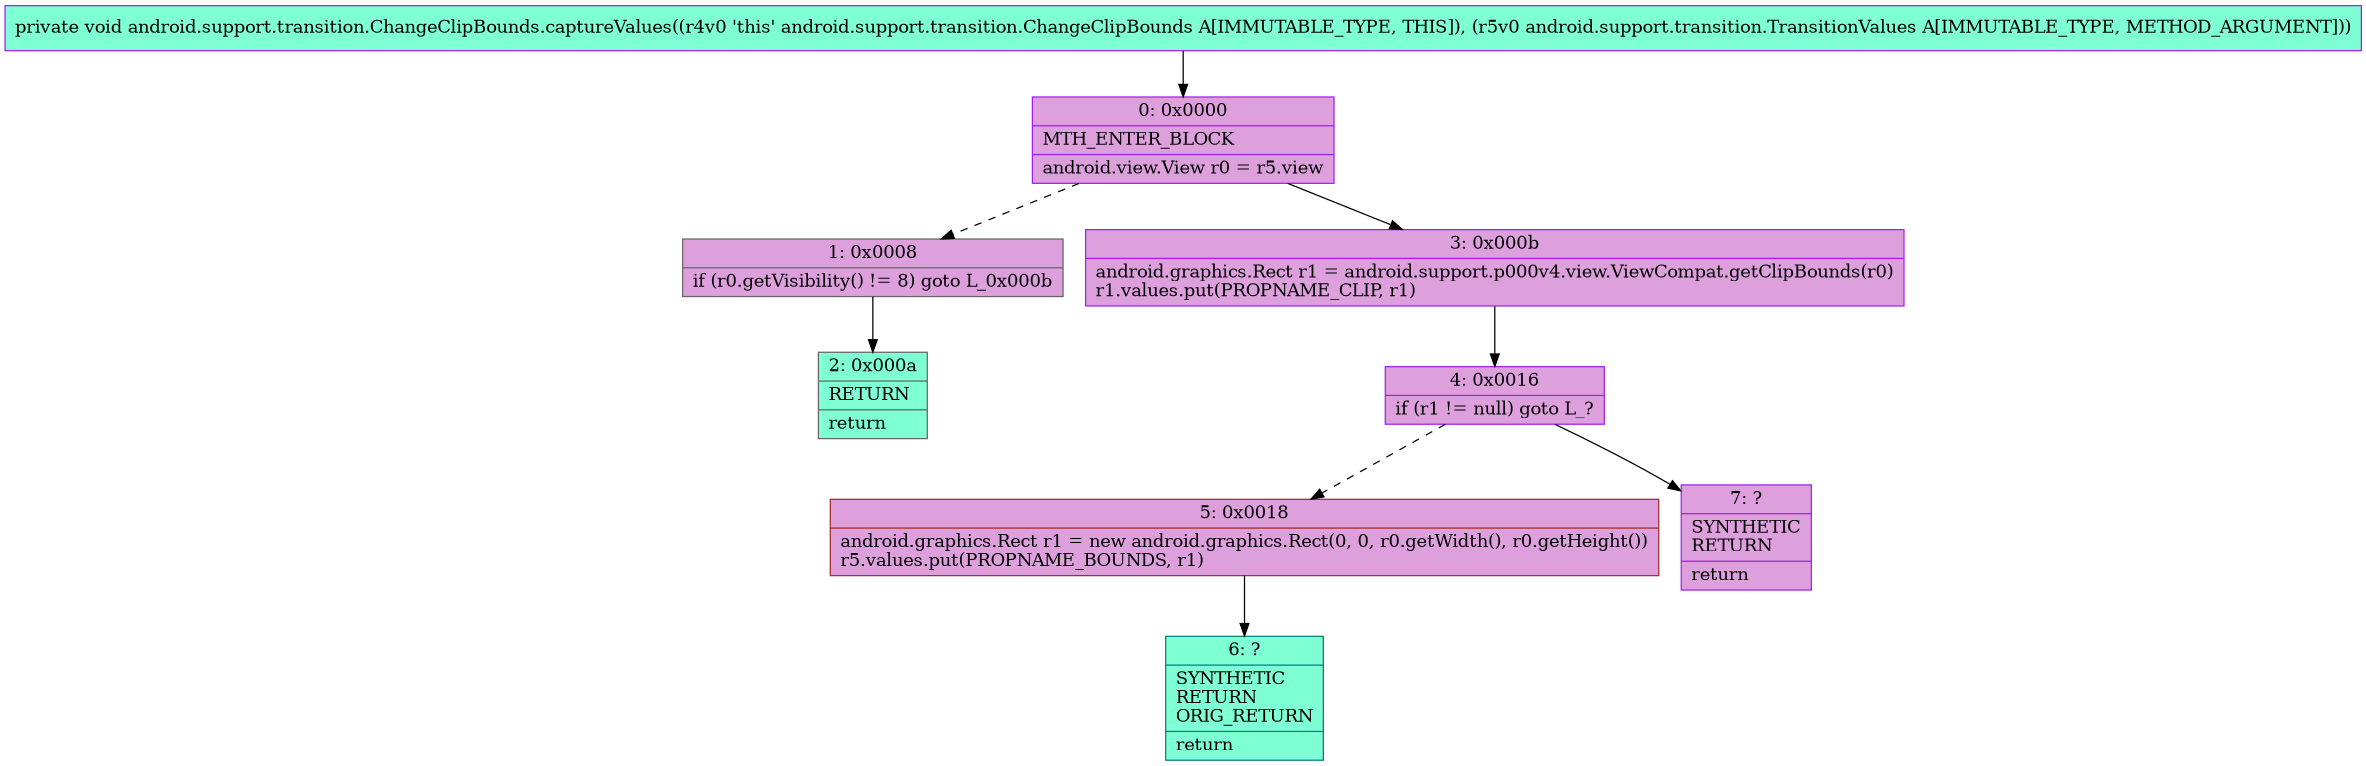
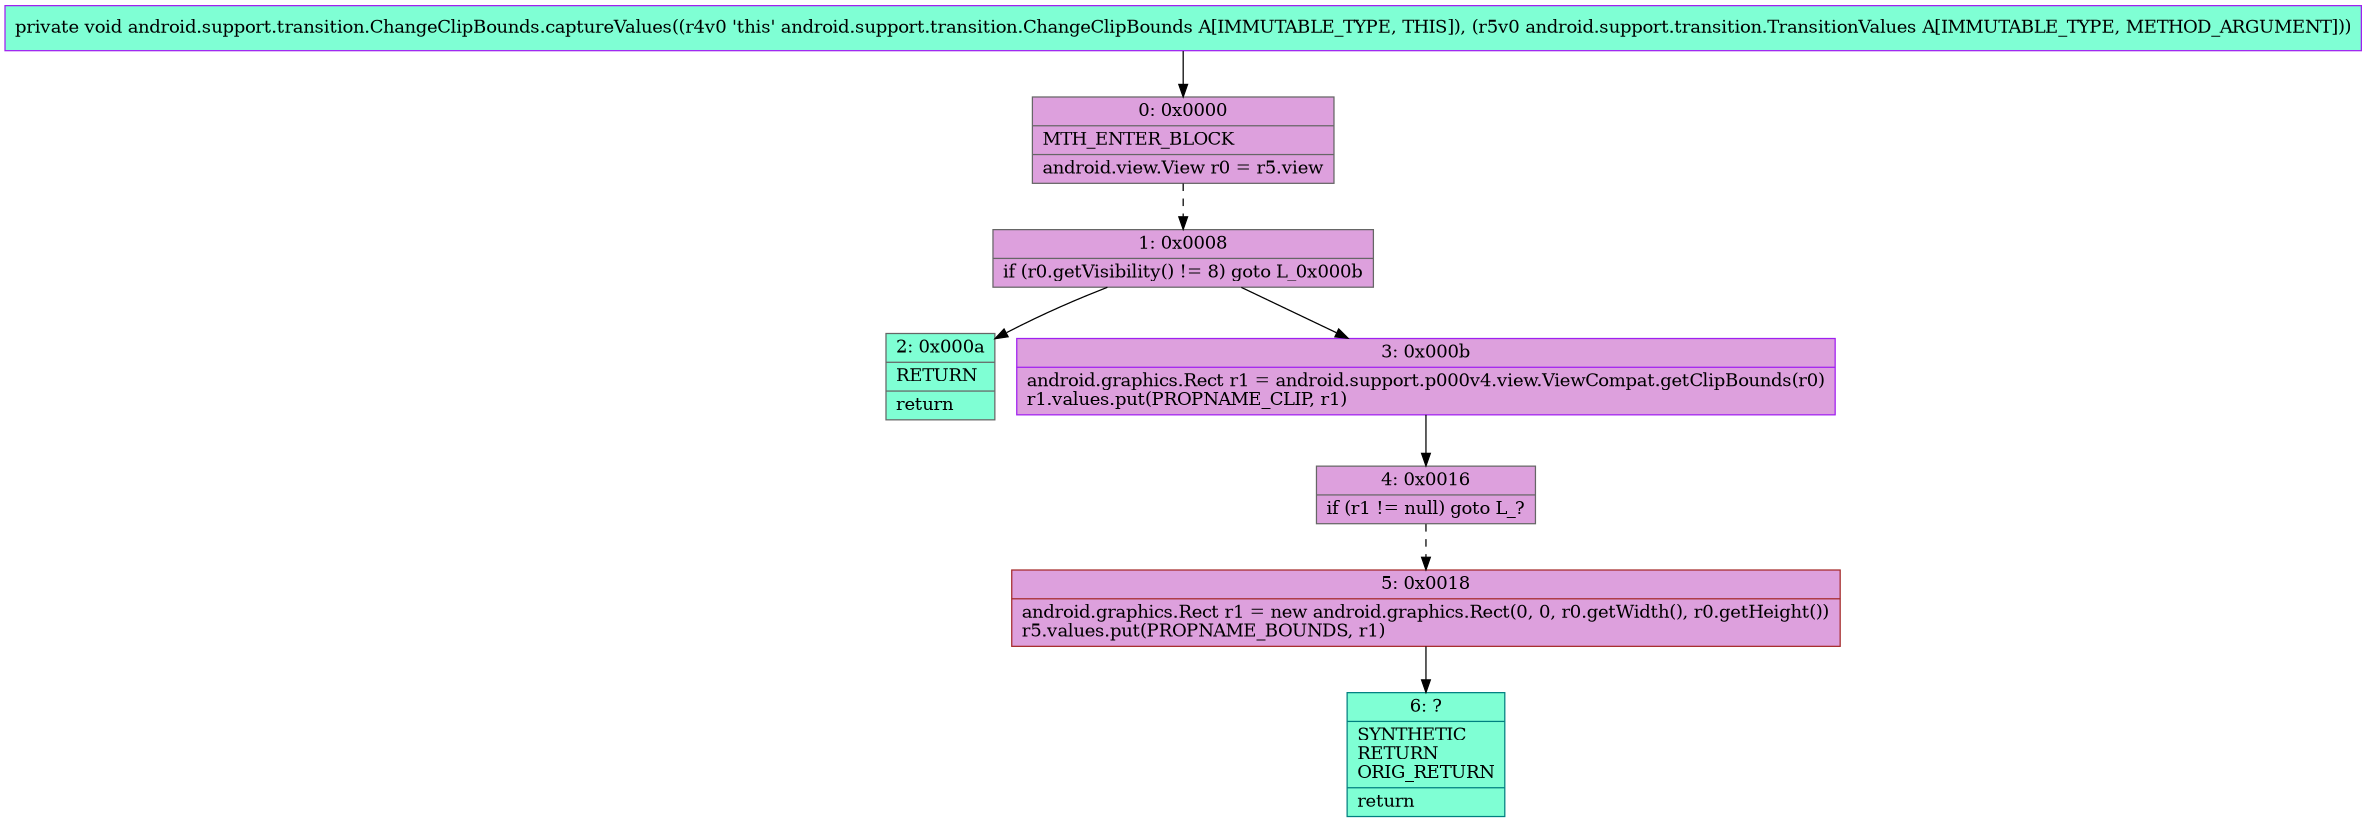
  digraph {
    node [color=purple fillcolor=plum shape=record style=filled]
-   n1 [label="{0\:\ 0x0000|MTH_ENTER_BLOCK\l|android.view.View r0 = r5.view\l}"]
+   n1 [color=gray40 label="{0\:\ 0x0000|MTH_ENTER_BLOCK\l|android.view.View r0 = r5.view\l}"]
    n2 [color=gray40 label="{1\:\ 0x0008|if (r0.getVisibility() != 8) goto L_0x000b\l}"]
    n3 [color=gray40 fillcolor=aquamarine label="{2\:\ 0x000a|RETURN\l|return\l}"]
    n4 [label="{3\:\ 0x000b|android.graphics.Rect r1 = android.support.p000v4.view.ViewCompat.getClipBounds(r0)\lr1.values.put(PROPNAME_CLIP, r1)\l}"]
-   n5 [label="{4\:\ 0x0016|if (r1 != null) goto L_?\l}"]
+   n5 [color=gray40 label="{4\:\ 0x0016|if (r1 != null) goto L_?\l}"]
    n6 [color=brown label="{5\:\ 0x0018|android.graphics.Rect r1 = new android.graphics.Rect(0, 0, r0.getWidth(), r0.getHeight())\lr5.values.put(PROPNAME_BOUNDS, r1)\l}"]
-   n7 [label="{7\:\ ?|SYNTHETIC\lRETURN\l|return\l}"]
    n8 [color=teal fillcolor=aquamarine label="{6\:\ ?|SYNTHETIC\lRETURN\lORIG_RETURN\l|return\l}"]
    n9 [fillcolor=aquamarine label="{private void android.support.transition.ChangeClipBounds.captureValues((r4v0 'this' android.support.transition.ChangeClipBounds A[IMMUTABLE_TYPE, THIS]), (r5v0 android.support.transition.TransitionValues A[IMMUTABLE_TYPE, METHOD_ARGUMENT])) }"]
    n1 -> n2 [style=dashed]
    n2 -> n3 [style=solid]
-   n1 -> n4
+   n2 -> n4
    n4 -> n5
    n5 -> n6 [style=dashed]
-   n5 -> n7
    n6 -> n8
    n9 -> n1
  }
